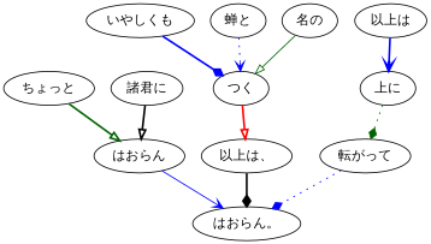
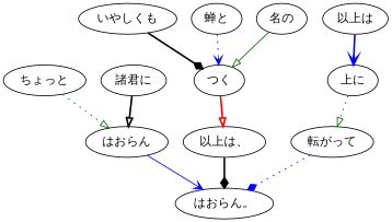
  digraph {
    fontname=Roboto
    node [fontname=Roboto]
    edge [arrowhead=onormal color=blue fontname=Roboto style=bold]
    n1 [label="ちょっと"]
    n2 [label="はおらん"]
    n3 [label="はおらん。"]
    n4 [label="諸君に"]
    n5 [label="いやしくも"]
    n6 [label="つく"]
    n7 [label="以上は、"]
    n8 [label="蝉と"]
    n9 [label="名の"]
    n10 [label="以上は"]
    n11 [label="上に"]
    n12 [label="転がって"]
-   n1 -> n2 [color=darkgreen]
+   n1 -> n2 [color=darkgreen style=dotted]
    n2 -> n3 [arrowhead=vee style=solid]
    n4 -> n2 [color=black]
-   n5 -> n6 [arrowhead=diamond]
+   n5 -> n6 [arrowhead=diamond color=black]
    n6 -> n7 [color=red]
    n7 -> n3 [arrowhead=diamond color=black]
    n8 -> n6 [arrowhead=vee style=dotted]
    n9 -> n6 [color=darkgreen style=solid]
    n10 -> n11 [arrowhead=vee]
-   n11 -> n12 [arrowhead=diamond color=darkgreen style=dotted]
+   n11 -> n12 [color=darkgreen style=dotted]
    n12 -> n3 [arrowhead=diamond style=dotted]
  }
